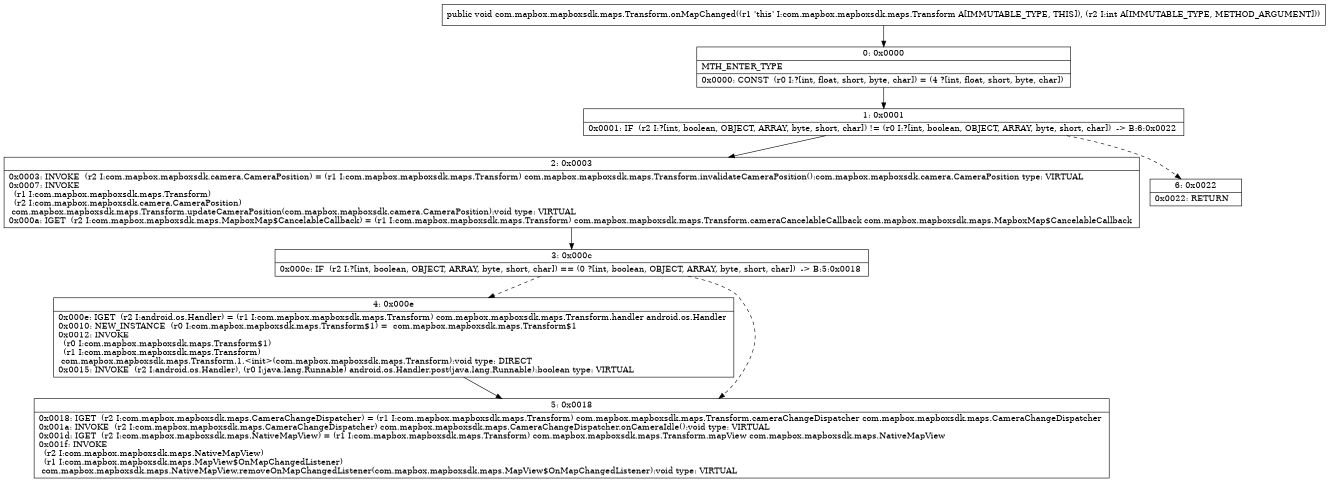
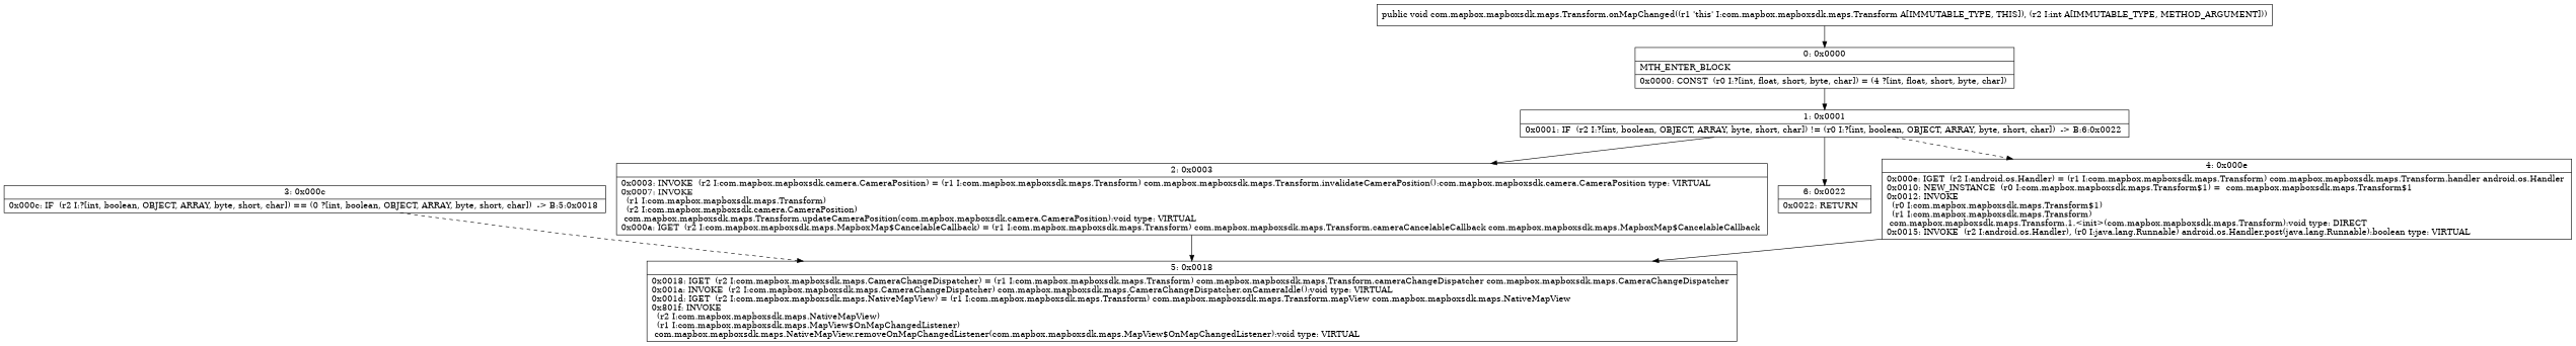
  digraph {
    node [shape=record]
-   n1 [label="{0\:\ 0x0000|MTH_ENTER_TYPE\l|0x0000: CONST  (r0 I:?[int, float, short, byte, char]) = (4 ?[int, float, short, byte, char]) \l}"]
+   n1 [label="{0\:\ 0x0000|MTH_ENTER_BLOCK\l|0x0000: CONST  (r0 I:?[int, float, short, byte, char]) = (4 ?[int, float, short, byte, char]) \l}"]
    n2 [label="{1\:\ 0x0001|0x0001: IF  (r2 I:?[int, boolean, OBJECT, ARRAY, byte, short, char]) != (r0 I:?[int, boolean, OBJECT, ARRAY, byte, short, char])  \-\> B:6:0x0022 \l}"]
    n3 [label="{2\:\ 0x0003|0x0003: INVOKE  (r2 I:com.mapbox.mapboxsdk.camera.CameraPosition) = (r1 I:com.mapbox.mapboxsdk.maps.Transform) com.mapbox.mapboxsdk.maps.Transform.invalidateCameraPosition():com.mapbox.mapboxsdk.camera.CameraPosition type: VIRTUAL \l0x0007: INVOKE  \l  (r1 I:com.mapbox.mapboxsdk.maps.Transform)\l  (r2 I:com.mapbox.mapboxsdk.camera.CameraPosition)\l com.mapbox.mapboxsdk.maps.Transform.updateCameraPosition(com.mapbox.mapboxsdk.camera.CameraPosition):void type: VIRTUAL \l0x000a: IGET  (r2 I:com.mapbox.mapboxsdk.maps.MapboxMap$CancelableCallback) = (r1 I:com.mapbox.mapboxsdk.maps.Transform) com.mapbox.mapboxsdk.maps.Transform.cameraCancelableCallback com.mapbox.mapboxsdk.maps.MapboxMap$CancelableCallback \l}"]
    n4 [label="{6\:\ 0x0022|0x0022: RETURN   \l}"]
    n5 [label="{3\:\ 0x000c|0x000c: IF  (r2 I:?[int, boolean, OBJECT, ARRAY, byte, short, char]) == (0 ?[int, boolean, OBJECT, ARRAY, byte, short, char])  \-\> B:5:0x0018 \l}"]
    n6 [label="{4\:\ 0x000e|0x000e: IGET  (r2 I:android.os.Handler) = (r1 I:com.mapbox.mapboxsdk.maps.Transform) com.mapbox.mapboxsdk.maps.Transform.handler android.os.Handler \l0x0010: NEW_INSTANCE  (r0 I:com.mapbox.mapboxsdk.maps.Transform$1) =  com.mapbox.mapboxsdk.maps.Transform$1 \l0x0012: INVOKE  \l  (r0 I:com.mapbox.mapboxsdk.maps.Transform$1)\l  (r1 I:com.mapbox.mapboxsdk.maps.Transform)\l com.mapbox.mapboxsdk.maps.Transform.1.\<init\>(com.mapbox.mapboxsdk.maps.Transform):void type: DIRECT \l0x0015: INVOKE  (r2 I:android.os.Handler), (r0 I:java.lang.Runnable) android.os.Handler.post(java.lang.Runnable):boolean type: VIRTUAL \l}"]
-   n7 [label="{5\:\ 0x0018|0x0018: IGET  (r2 I:com.mapbox.mapboxsdk.maps.CameraChangeDispatcher) = (r1 I:com.mapbox.mapboxsdk.maps.Transform) com.mapbox.mapboxsdk.maps.Transform.cameraChangeDispatcher com.mapbox.mapboxsdk.maps.CameraChangeDispatcher \l0x001a: INVOKE  (r2 I:com.mapbox.mapboxsdk.maps.CameraChangeDispatcher) com.mapbox.mapboxsdk.maps.CameraChangeDispatcher.onCameraIdle():void type: VIRTUAL \l0x001d: IGET  (r2 I:com.mapbox.mapboxsdk.maps.NativeMapView) = (r1 I:com.mapbox.mapboxsdk.maps.Transform) com.mapbox.mapboxsdk.maps.Transform.mapView com.mapbox.mapboxsdk.maps.NativeMapView \l0x001f: INVOKE  \l  (r2 I:com.mapbox.mapboxsdk.maps.NativeMapView)\l  (r1 I:com.mapbox.mapboxsdk.maps.MapView$OnMapChangedListener)\l com.mapbox.mapboxsdk.maps.NativeMapView.removeOnMapChangedListener(com.mapbox.mapboxsdk.maps.MapView$OnMapChangedListener):void type: VIRTUAL \l}"]
+   n7 [label="{5\:\ 0x0018|0x0018: IGET  (r2 I:com.mapbox.mapboxsdk.maps.CameraChangeDispatcher) = (r1 I:com.mapbox.mapboxsdk.maps.Transform) com.mapbox.mapboxsdk.maps.Transform.cameraChangeDispatcher com.mapbox.mapboxsdk.maps.CameraChangeDispatcher \l0x001a: INVOKE  (r2 I:com.mapbox.mapboxsdk.maps.CameraChangeDispatcher) com.mapbox.mapboxsdk.maps.CameraChangeDispatcher.onCameraIdle():void type: VIRTUAL \l0x001d: IGET  (r2 I:com.mapbox.mapboxsdk.maps.NativeMapView) = (r1 I:com.mapbox.mapboxsdk.maps.Transform) com.mapbox.mapboxsdk.maps.Transform.mapView com.mapbox.mapboxsdk.maps.NativeMapView \l0x801f: INVOKE  \l  (r2 I:com.mapbox.mapboxsdk.maps.NativeMapView)\l  (r1 I:com.mapbox.mapboxsdk.maps.MapView$OnMapChangedListener)\l com.mapbox.mapboxsdk.maps.NativeMapView.removeOnMapChangedListener(com.mapbox.mapboxsdk.maps.MapView$OnMapChangedListener):void type: VIRTUAL \l}"]
    n8 [label="{public void com.mapbox.mapboxsdk.maps.Transform.onMapChanged((r1 'this' I:com.mapbox.mapboxsdk.maps.Transform A[IMMUTABLE_TYPE, THIS]), (r2 I:int A[IMMUTABLE_TYPE, METHOD_ARGUMENT])) }"]
    n1 -> n2
    n2 -> n3 [style=solid]
-   n2 -> n4 [style=dashed]
-   n3 -> n5
-   n5 -> n6 [style=dashed]
+   n2 -> n4
+   n3 -> n7
+   n2 -> n6 [style=dashed]
    n5 -> n7 [style=dashed]
    n6 -> n7
    n8 -> n1
  }
